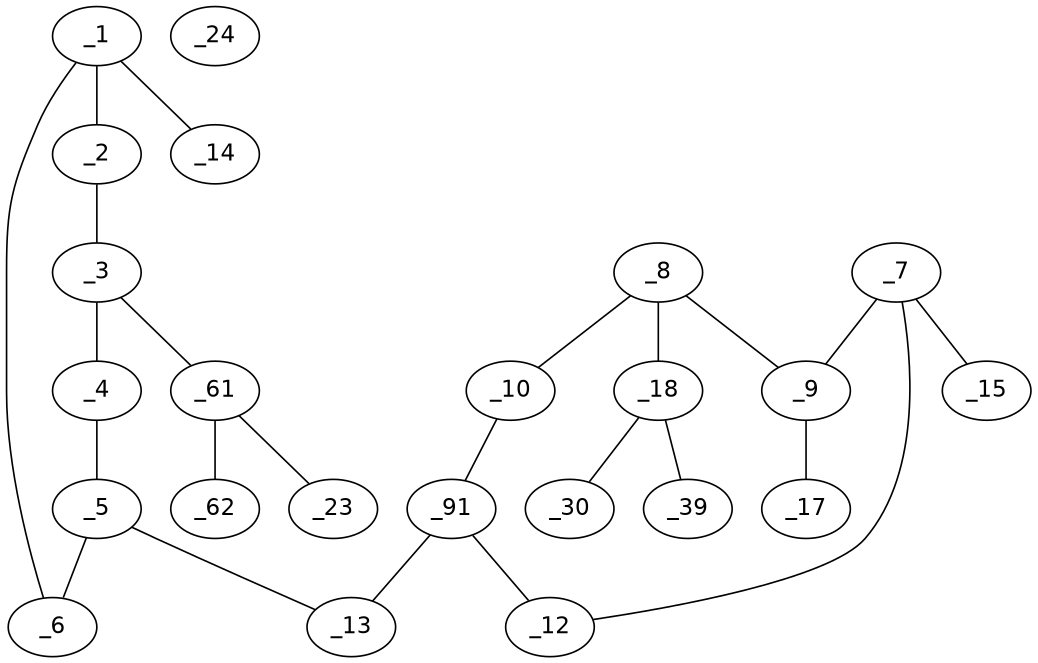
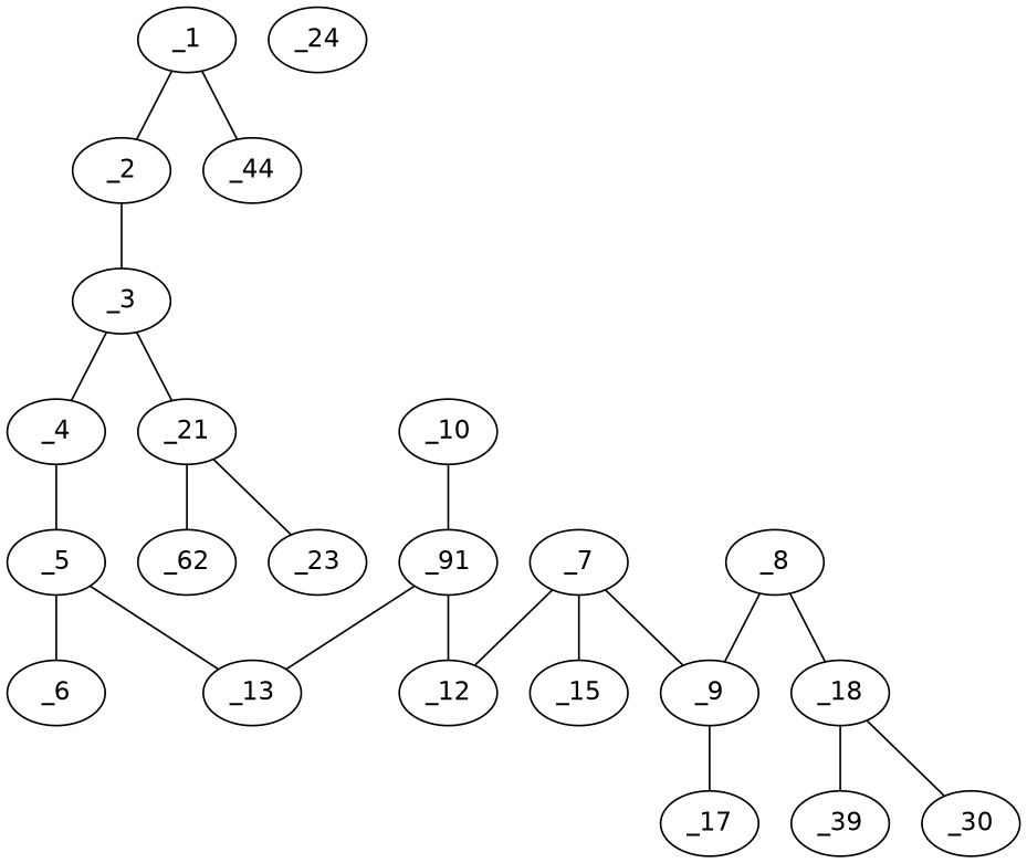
  graph {
    fontname="DejaVu Sans"
    node [charge=0 chem=1 fontname="DejaVu Sans" symbol="C  " x=4.5981 y=0.25]
    edge [fontname="DejaVu Sans" valence=1]
    _1 [x=2.866 y=0.75]
    _2 [x=2.866 y=1.75]
    _6 [x=3.7321]
-   _14 [x=2]
+   _14 [x=2 label=_44]
    _3 [x=3.7321 y=2.25]
    _4 [y=1.75]
-   _21 [x=3.7321 y=3.25 label=_61]
+   _21 [x=3.7321 y=3.25]
    _5 [y=0.75]
    n9 [chem=2 label=_62 symbol="O  " y=3.75]
    _23 [chem=2 symbol="O  " x=2.866 y=3.75]
    _13 [x=5.4641]
    _7 [y=-2.25]
    _9 [x=5.4641 y=-2.75]
    _12 [y=-1.25]
    _15 [x=3.732 y=-2.75]
    _17 [chem=5 symbol="S  " x=5.4641 y=-3.75]
    _8 [x=6.3301 y=-2.25]
    _10 [x=6.3301 y=-1.25]
    _18 [x=7.1961 y=-2.75]
    n20 [label=_91 x=5.4641 y=-0.75]
    n21 [chem=2 label=_39 symbol="O  " x=8.0622 y=-2.25]
    n22 [chem=2 label=_30 symbol="O  " x=7.1961 y=-3.75]
    _24 [chem=4 symbol="N  " x=10.0622 y=0]
    _1 -- _2
-   _1 -- _6 [valence=2]
    _1 -- _14
    _2 -- _3 [valence=2]
    _3 -- _4
    _3 -- _21
    _4 -- _5 [valence=2]
    _21 -- n9 [valence=2]
    _21 -- _23
    _5 -- _6
    _5 -- _13
    _7 -- _9 [valence=2]
    _7 -- _12
    _7 -- _15
    _9 -- _17
    _8 -- _9
-   _8 -- _10 [valence=2]
    _8 -- _18
    _10 -- n20
    _18 -- n21 [valence=2]
    _18 -- n22
    n20 -- _13
    n20 -- _12 [valence=2]
  }
